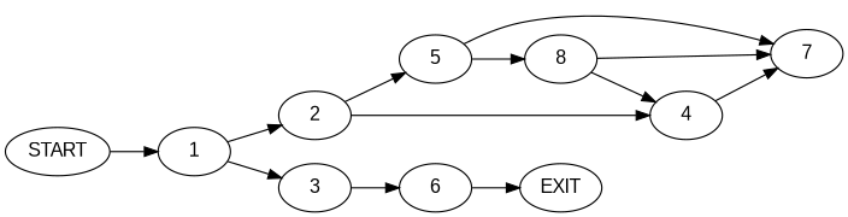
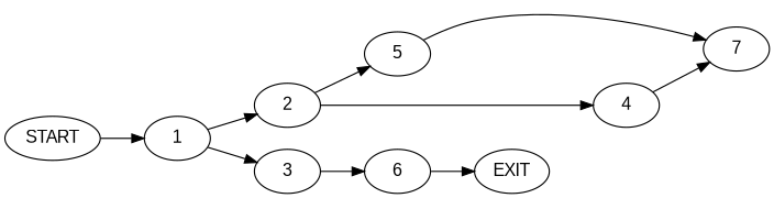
  digraph {
    fontname="Liberation Sans"
    rankdir=LR
    node [fontname="Liberation Sans"]
    edge [fontname="Liberation Sans"]
    n1 [label=START]
    1
    2
    3
    n5 [label=EXIT]
    4
    5
    6
    7
-   8
    n1 -> 1
    1 -> 2
    1 -> 3
    2 -> 4
    2 -> 5
    3 -> 6
    4 -> 7
    5 -> 7
-   5 -> 8
    6 -> n5
-   8 -> 4
-   8 -> 7
  }
